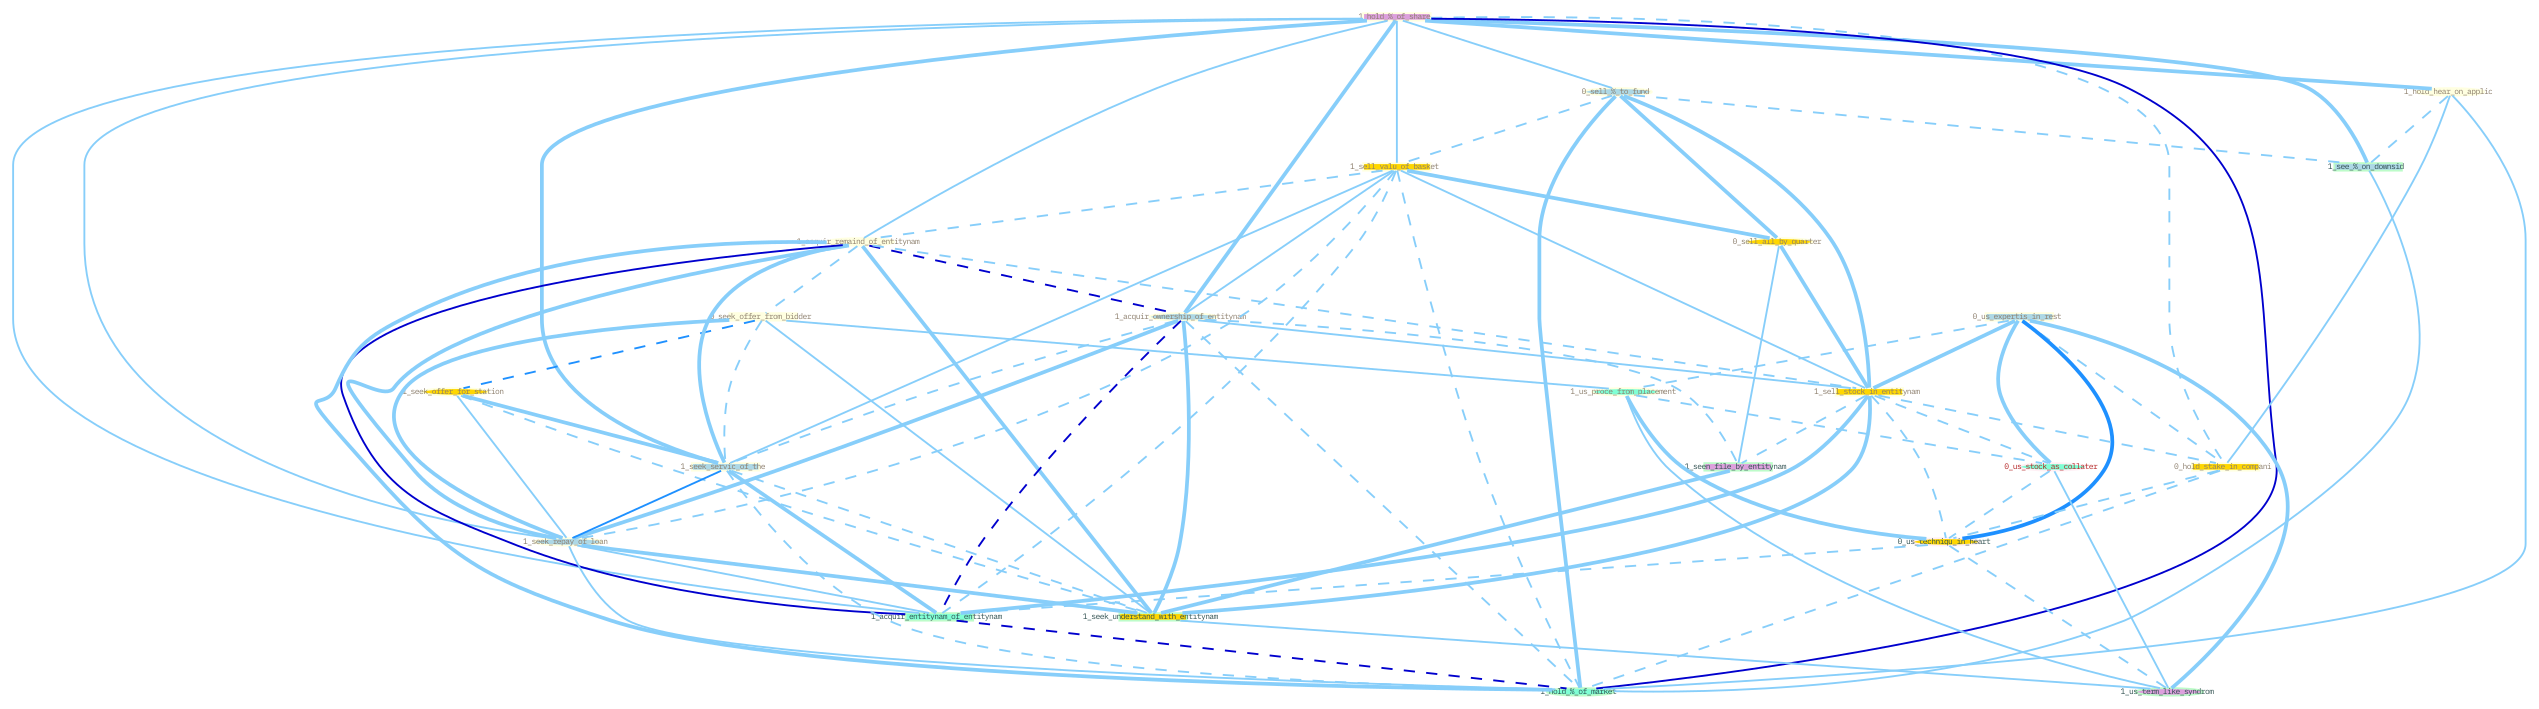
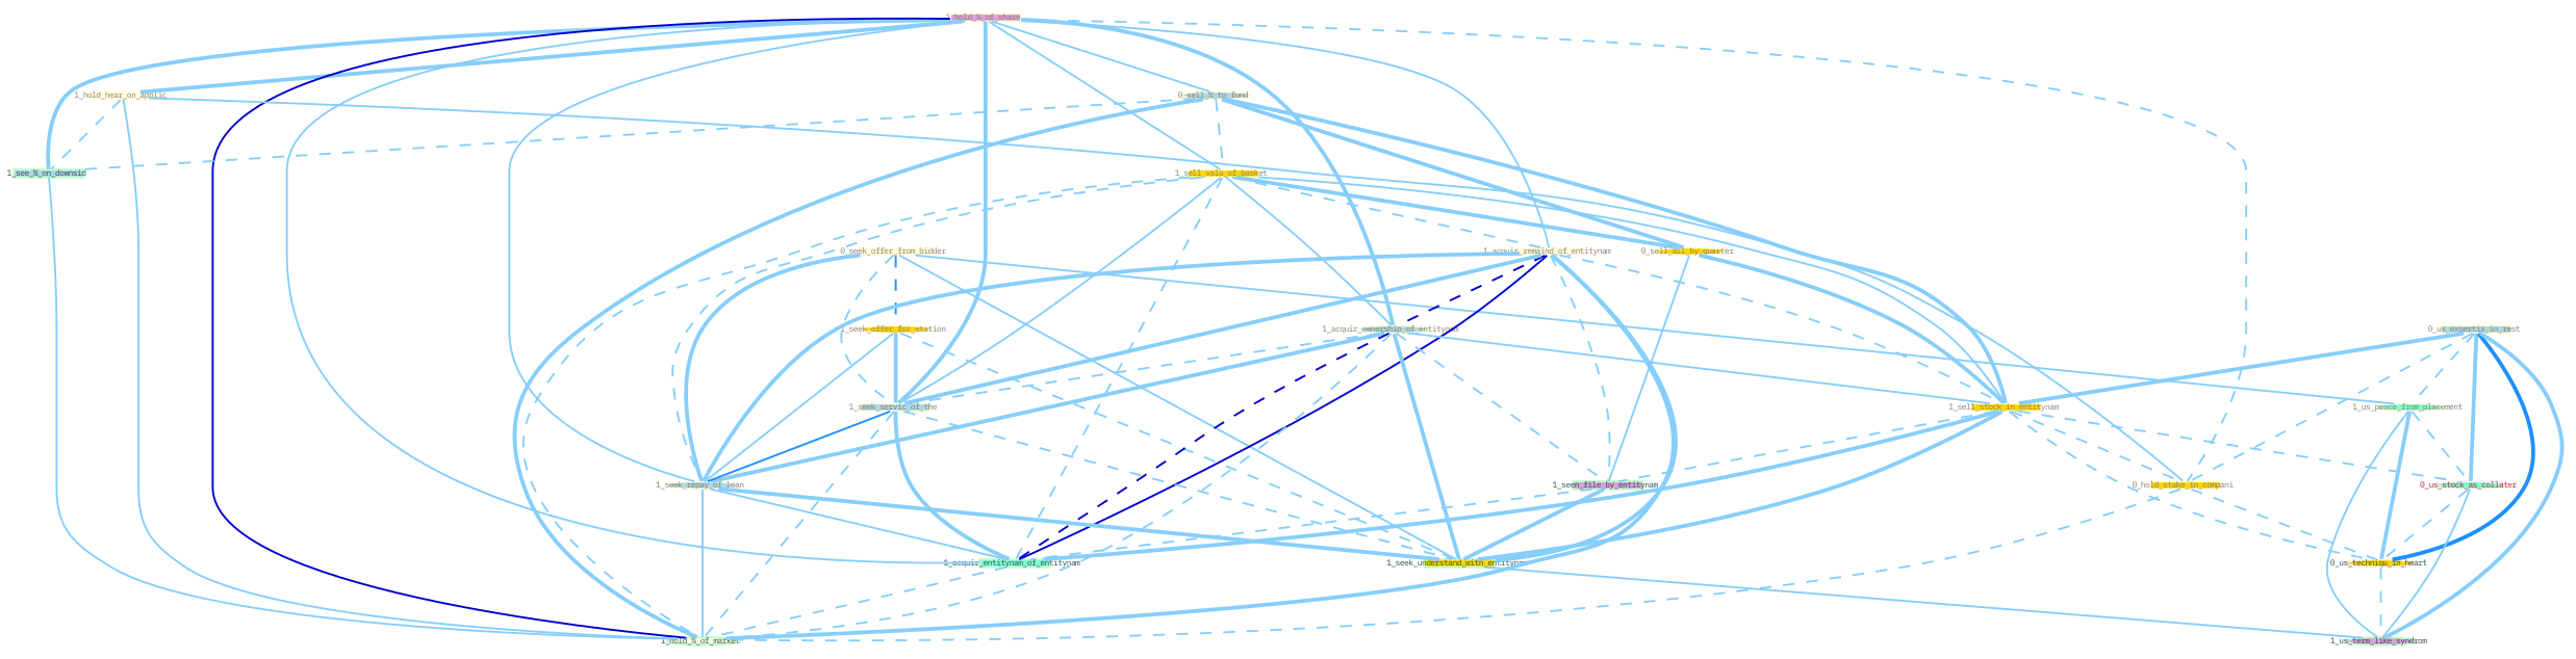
  graph {
    fontname="IBM Plex Mono"
    node [color="#ffffe0" fillcolor=gold fixedsize=true fontcolor="#8b7d6b" fontname="IBM Plex Mono" fontsize=4 shape=ellipse style=filled]
    edge [color="#87cefa" fontname="IBM Plex Mono" style=dashed w=1]
    "1_hold_%_of_share " [fillcolor=plum height=.06 shape=box width=.5]
    "0_seek_offer_from_bidder " [fillcolor=lightyellow height=.06 shape=box width=.5]
    "0_sell_%_to_fund " [fillcolor=lightblue height=.06 width=.5]
    "1_sell_valu_of_basket " [height=.06 shape=box width=.5]
    "0_us_expertis_in_rest " [fillcolor=lightblue height=.06 shape=box width=.5]
    "1_acquir_remaind_of_entitynam " [fillcolor=lightyellow height=.06 width=.5]
    "0_sell_all_by_quarter " [height=.06 width=.5]
    "1_seek_offer_for_station " [height=.06 width=.5]
    "1_hold_hear_on_applic " [fillcolor=lightyellow height=.06 width=.5]
    "1_acquir_ownership_of_entitynam " [fillcolor=lightblue height=.06 width=.5]
    "1_us_proce_from_placement " [fillcolor=aquamarine height=.06 width=.5]
    "1_sell_stock_in_entitynam " [height=.06 shape=box width=.5]
    "1_seek_servic_of_the " [fillcolor=lightblue height=.06 shape=box width=.5]
    "0_hold_stake_in_compani " [height=.06 shape=box width=.5]
    "1_seek_repay_of_loan " [fillcolor=lightblue height=.06 width=.5]
    "0_us_stock_as_collater " [color="#fff0f5" fillcolor=aquamarine fontcolor="#b22222" height=.06 width=.5]
    "0_us_techniqu_in_heart " [color="#fff0f5" fontcolor="#2f4f4f" height=.06 width=.5]
    "1_acquir_entitynam_of_entitynam " [color="#BDFCC9" fillcolor=aquamarine fontcolor="#2f4f4f" height=.06 shape=box width=.5]
    "1_see_%_on_downsid " [color="#BDFCC9" fillcolor=lightblue fontcolor="#2f4f4f" height=.06 shape=box width=.5]
-   "1_hold_%_of_market " [color="#BDFCC9" fillcolor=aquamarine fontcolor="#2f4f4f" height=.06 width=.5]
+   "1_hold_%_of_market " [color="#BDFCC9" fillcolor=lightyellow fontcolor="#2f4f4f" height=.06 width=.5]
    "1_seek_understand_with_entitynam " [color="#BDFCC9" fontcolor="#2f4f4f" height=.06 shape=box width=.5]
    "1_us_term_like_syndrom " [color="#BDFCC9" fillcolor=plum fontcolor="#2f4f4f" height=.06 width=.5]
    "1_seen_file_by_entitynam " [color="#BDFCC9" fillcolor=plum fontcolor="#2f4f4f" height=.06 shape=box width=.5]
    subgraph sub_1 {
      "1_hold_%_of_share "
      "0_seek_offer_from_bidder "
      "0_sell_%_to_fund "
      "1_sell_valu_of_basket "
      "0_us_expertis_in_rest "
      "1_acquir_remaind_of_entitynam "
      "0_sell_all_by_quarter "
      "1_seek_offer_for_station "
      "1_hold_hear_on_applic "
      "1_acquir_ownership_of_entitynam "
      "1_us_proce_from_placement "
      "1_sell_stock_in_entitynam "
      "1_seek_servic_of_the "
      "0_hold_stake_in_compani "
      "1_seek_repay_of_loan "
    }
    subgraph sub_2 {
      "0_us_stock_as_collater "
      "0_us_techniqu_in_heart "
    }
    "1_hold_%_of_share " -- "0_sell_%_to_fund " [style=solid]
    "1_hold_%_of_share " -- "1_sell_valu_of_basket " [style=solid]
    "1_hold_%_of_share " -- "1_acquir_remaind_of_entitynam " [style=solid]
    "1_hold_%_of_share " -- "1_hold_hear_on_applic " [style=bold]
    "1_hold_%_of_share " -- "1_acquir_ownership_of_entitynam " [style=bold]
    "1_hold_%_of_share " -- "1_seek_servic_of_the " [style=bold]
    "1_hold_%_of_share " -- "0_hold_stake_in_compani "
    "1_hold_%_of_share " -- "1_seek_repay_of_loan " [style=solid]
    "1_hold_%_of_share " -- "1_acquir_entitynam_of_entitynam " [style=solid]
    "1_hold_%_of_share " -- "1_see_%_on_downsid " [style=bold]
    "1_hold_%_of_share " -- "1_hold_%_of_market " [color="#0000cd" style=solid w=3]
    "0_seek_offer_from_bidder " -- "1_seek_offer_for_station " [color="#1e90ff" w=2]
    "0_seek_offer_from_bidder " -- "1_us_proce_from_placement " [style=solid]
    "0_seek_offer_from_bidder " -- "1_seek_servic_of_the "
    "0_seek_offer_from_bidder " -- "1_seek_repay_of_loan " [style=bold]
    "0_seek_offer_from_bidder " -- "1_seek_understand_with_entitynam " [style=solid]
    "0_sell_%_to_fund " -- "1_sell_valu_of_basket "
    "0_sell_%_to_fund " -- "0_sell_all_by_quarter " [style=bold]
    "0_sell_%_to_fund " -- "1_sell_stock_in_entitynam " [style=bold]
    "0_sell_%_to_fund " -- "1_see_%_on_downsid "
    "0_sell_%_to_fund " -- "1_hold_%_of_market " [style=bold]
    "1_sell_valu_of_basket " -- "1_acquir_remaind_of_entitynam "
    "1_sell_valu_of_basket " -- "0_sell_all_by_quarter " [style=bold]
    "1_sell_valu_of_basket " -- "1_acquir_ownership_of_entitynam " [style=solid]
    "1_sell_valu_of_basket " -- "1_sell_stock_in_entitynam " [style=solid]
    "1_sell_valu_of_basket " -- "1_seek_servic_of_the " [style=solid]
    "1_sell_valu_of_basket " -- "1_seek_repay_of_loan "
    "1_sell_valu_of_basket " -- "1_acquir_entitynam_of_entitynam "
    "1_sell_valu_of_basket " -- "1_hold_%_of_market "
    "0_us_expertis_in_rest " -- "1_us_proce_from_placement "
    "0_us_expertis_in_rest " -- "1_sell_stock_in_entitynam " [style=bold]
    "0_us_expertis_in_rest " -- "0_hold_stake_in_compani "
    "0_us_expertis_in_rest " -- "0_us_stock_as_collater " [style=bold]
    "0_us_expertis_in_rest " -- "0_us_techniqu_in_heart " [color="#1e90ff" style=bold w=2]
    "0_us_expertis_in_rest " -- "1_us_term_like_syndrom " [style=bold]
    "1_acquir_remaind_of_entitynam " -- "1_acquir_ownership_of_entitynam " [color="#0000cd" w=3]
    "1_acquir_remaind_of_entitynam " -- "1_sell_stock_in_entitynam "
    "1_acquir_remaind_of_entitynam " -- "1_seek_servic_of_the " [style=bold]
    "1_acquir_remaind_of_entitynam " -- "1_seek_repay_of_loan " [style=bold]
    "1_acquir_remaind_of_entitynam " -- "1_acquir_entitynam_of_entitynam " [color="#0000cd" style=solid w=3]
    "1_acquir_remaind_of_entitynam " -- "1_hold_%_of_market " [style=bold]
    "1_acquir_remaind_of_entitynam " -- "1_seek_understand_with_entitynam " [style=bold]
-   "1_acquir_remaind_of_entitynam " -- "0_seek_offer_from_bidder "
+   "1_acquir_remaind_of_entitynam " -- "1_seen_file_by_entitynam "
    "0_sell_all_by_quarter " -- "1_sell_stock_in_entitynam " [style=bold]
    "0_sell_all_by_quarter " -- "1_seen_file_by_entitynam " [style=solid]
    "1_seek_offer_for_station " -- "1_seek_servic_of_the " [style=bold]
    "1_seek_offer_for_station " -- "1_seek_repay_of_loan " [style=solid]
    "1_seek_offer_for_station " -- "1_seek_understand_with_entitynam "
    "1_hold_hear_on_applic " -- "0_hold_stake_in_compani " [style=solid]
    "1_hold_hear_on_applic " -- "1_see_%_on_downsid "
    "1_hold_hear_on_applic " -- "1_hold_%_of_market " [style=solid]
    "1_acquir_ownership_of_entitynam " -- "1_sell_stock_in_entitynam " [style=solid]
    "1_acquir_ownership_of_entitynam " -- "1_seek_servic_of_the "
    "1_acquir_ownership_of_entitynam " -- "1_seek_repay_of_loan " [style=bold]
    "1_acquir_ownership_of_entitynam " -- "1_acquir_entitynam_of_entitynam " [color="#0000cd" w=3]
    "1_acquir_ownership_of_entitynam " -- "1_hold_%_of_market "
    "1_acquir_ownership_of_entitynam " -- "1_seek_understand_with_entitynam " [style=bold]
    "1_acquir_ownership_of_entitynam " -- "1_seen_file_by_entitynam "
    "1_us_proce_from_placement " -- "0_us_stock_as_collater "
    "1_us_proce_from_placement " -- "0_us_techniqu_in_heart " [style=bold]
    "1_us_proce_from_placement " -- "1_us_term_like_syndrom " [style=solid]
    "1_sell_stock_in_entitynam " -- "0_hold_stake_in_compani "
    "1_sell_stock_in_entitynam " -- "0_us_stock_as_collater "
    "1_sell_stock_in_entitynam " -- "0_us_techniqu_in_heart "
    "1_sell_stock_in_entitynam " -- "1_acquir_entitynam_of_entitynam " [style=bold]
    "1_sell_stock_in_entitynam " -- "1_seek_understand_with_entitynam " [style=bold]
    "1_sell_stock_in_entitynam " -- "1_seen_file_by_entitynam "
    "1_seek_servic_of_the " -- "1_seek_repay_of_loan " [color="#1e90ff" style=solid w=2]
    "1_seek_servic_of_the " -- "1_acquir_entitynam_of_entitynam " [style=bold]
    "1_seek_servic_of_the " -- "1_hold_%_of_market "
    "1_seek_servic_of_the " -- "1_seek_understand_with_entitynam "
    "0_hold_stake_in_compani " -- "0_us_techniqu_in_heart "
    "0_hold_stake_in_compani " -- "1_hold_%_of_market "
    "1_seek_repay_of_loan " -- "1_acquir_entitynam_of_entitynam " [style=solid]
    "1_seek_repay_of_loan " -- "1_hold_%_of_market " [style=solid]
    "1_seek_repay_of_loan " -- "1_seek_understand_with_entitynam " [style=bold]
    "0_us_stock_as_collater " -- "0_us_techniqu_in_heart "
    "0_us_stock_as_collater " -- "1_us_term_like_syndrom " [style=solid]
    "0_us_techniqu_in_heart " -- "1_us_term_like_syndrom "
-   "1_acquir_entitynam_of_entitynam " -- "1_hold_%_of_market " [color="#0000cd"]
+   "1_acquir_entitynam_of_entitynam " -- "1_hold_%_of_market "
    "1_see_%_on_downsid " -- "1_hold_%_of_market " [style=solid]
    "1_seek_understand_with_entitynam " -- "1_us_term_like_syndrom " [style=solid]
-   "0_us_techniqu_in_heart " -- "1_acquir_entitynam_of_entitynam "
+   "1_seen_file_by_entitynam " -- "1_acquir_entitynam_of_entitynam "
    "1_seen_file_by_entitynam " -- "1_seek_understand_with_entitynam " [style=bold]
  }
